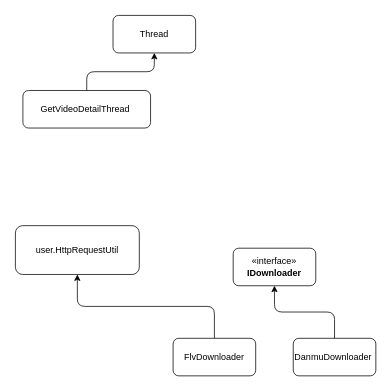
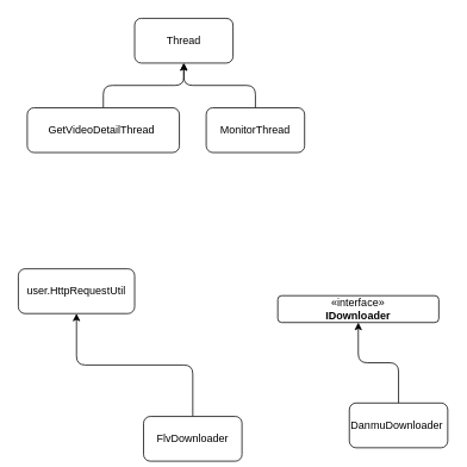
  <mxCell id="0" />
  <mxCell id="1" parent="0" />
  <mxCell id="2" style="edgeStyle=orthogonalEdgeStyle;rounded=1;orthogonalLoop=1;jettySize=auto;html=1;exitX=0.5;exitY=0;exitDx=0;exitDy=0;" parent="1" source="3" target="7" edge="1"><mxGeometry relative="1" as="geometry" /></mxCell>
- <mxCell id="3" value="FlvDownloader" style="html=1;whiteSpace=wrap;rounded=1;" parent="1" vertex="1"><mxGeometry x="230" y="450" width="110" height="50" as="geometry" /></mxCell>
- <mxCell id="4" value="«interface»&lt;br&gt;&lt;b&gt;IDownloader&lt;/b&gt;" style="html=1;whiteSpace=wrap;rounded=1;" parent="1" vertex="1"><mxGeometry x="310" y="330" width="110" height="50" as="geometry" /></mxCell>
+ <mxCell id="3" value="FlvDownloader" style="html=1;whiteSpace=wrap;rounded=1;" parent="1" vertex="1"><mxGeometry x="160" y="465" width="110" height="50" as="geometry" /></mxCell>
+ <mxCell id="4" value="«interface»&lt;br&gt;&lt;b&gt;IDownloader&lt;/b&gt;" style="html=1;whiteSpace=wrap;rounded=1;" parent="1" vertex="1"><mxGeometry x="310" y="330" width="180" height="30" as="geometry" /></mxCell>
  <mxCell id="5" style="edgeStyle=orthogonalEdgeStyle;rounded=1;orthogonalLoop=1;jettySize=auto;html=1;exitX=0.5;exitY=0;exitDx=0;exitDy=0;entryX=0.5;entryY=1;entryDx=0;entryDy=0;" parent="1" source="6" target="4" edge="1"><mxGeometry relative="1" as="geometry"><mxPoint x="370" y="400" as="targetPoint" /></mxGeometry></mxCell>
  <mxCell id="6" value="DanmuDownloader&amp;nbsp;" style="html=1;whiteSpace=wrap;rounded=1;" parent="1" vertex="1"><mxGeometry x="390" y="450" width="110" height="50" as="geometry" /></mxCell>
- <mxCell id="7" value="user.HttpRequestUtil" style="html=1;whiteSpace=wrap;rounded=1;" parent="1" vertex="1"><mxGeometry x="20" y="300" width="165" height="65" as="geometry" /></mxCell>
+ <mxCell id="7" value="user.HttpRequestUtil" style="html=1;whiteSpace=wrap;rounded=1;" parent="1" vertex="1"><mxGeometry x="20" y="300" width="130" height="50" as="geometry" /></mxCell>
  <mxCell id="8" style="edgeStyle=orthogonalEdgeStyle;rounded=1;orthogonalLoop=1;jettySize=auto;html=1;exitX=0.5;exitY=0;exitDx=0;exitDy=0;entryX=0.5;entryY=1;entryDx=0;entryDy=0;" parent="1" source="9" target="10" edge="1"><mxGeometry relative="1" as="geometry" /></mxCell>
  <mxCell id="9" value="GetVideoDetailThread&amp;nbsp;" style="html=1;whiteSpace=wrap;rounded=1;" parent="1" vertex="1"><mxGeometry x="30" y="120" width="170" height="50" as="geometry" /></mxCell>
  <mxCell id="10" value="Thread" style="html=1;whiteSpace=wrap;rounded=1;" parent="1" vertex="1"><mxGeometry x="150" y="20" width="110" height="50" as="geometry" /></mxCell>
+ <mxCell id="11" style="edgeStyle=orthogonalEdgeStyle;rounded=1;orthogonalLoop=1;jettySize=auto;html=1;exitX=0.5;exitY=0;exitDx=0;exitDy=0;entryX=0.5;entryY=1;entryDx=0;entryDy=0;" parent="1" source="12" target="10" edge="1"><mxGeometry relative="1" as="geometry" /></mxCell>
+ <mxCell id="12" value="MonitorThread" style="html=1;whiteSpace=wrap;rounded=1;" parent="1" vertex="1"><mxGeometry x="230" y="120" width="110" height="50" as="geometry" /></mxCell>
